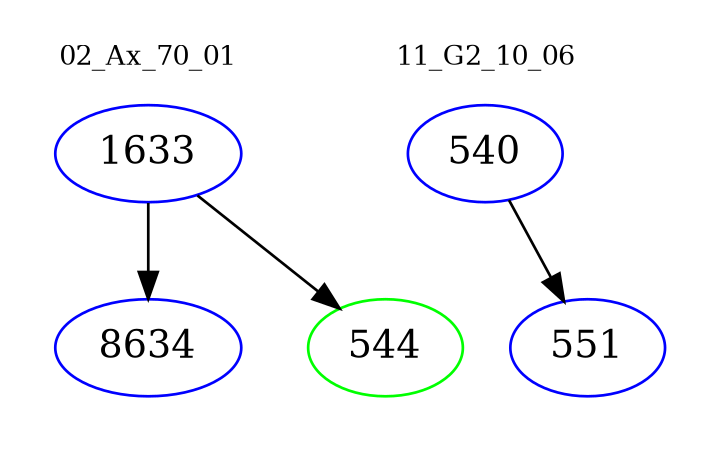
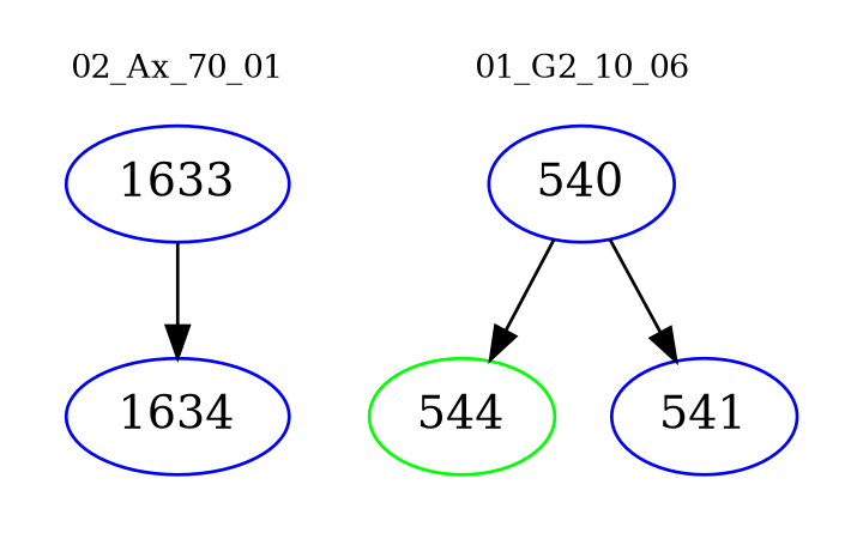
  digraph {
    node [color=blue]
    edge [color=black]
    n1 [label=1633]
-   n2 [label=8634]
+   n2 [label=1634]
    n3 [label=540]
-   n4 [label=551]
+   n4 [label=541]
    n5 [color=green label=544]
    subgraph cluster_1 {
      color=white
      fontsize=10
      label="02_Ax_70_01"
      n1
      n2
    }
    subgraph cluster_2 {
      color=white
      fontsize=10
-     label="11_G2_10_06"
+     label="01_G2_10_06"
      n3
      n4
      n5
    }
    n1 -> n2
    n3 -> n4
-   n1 -> n5
+   n3 -> n5
  }
